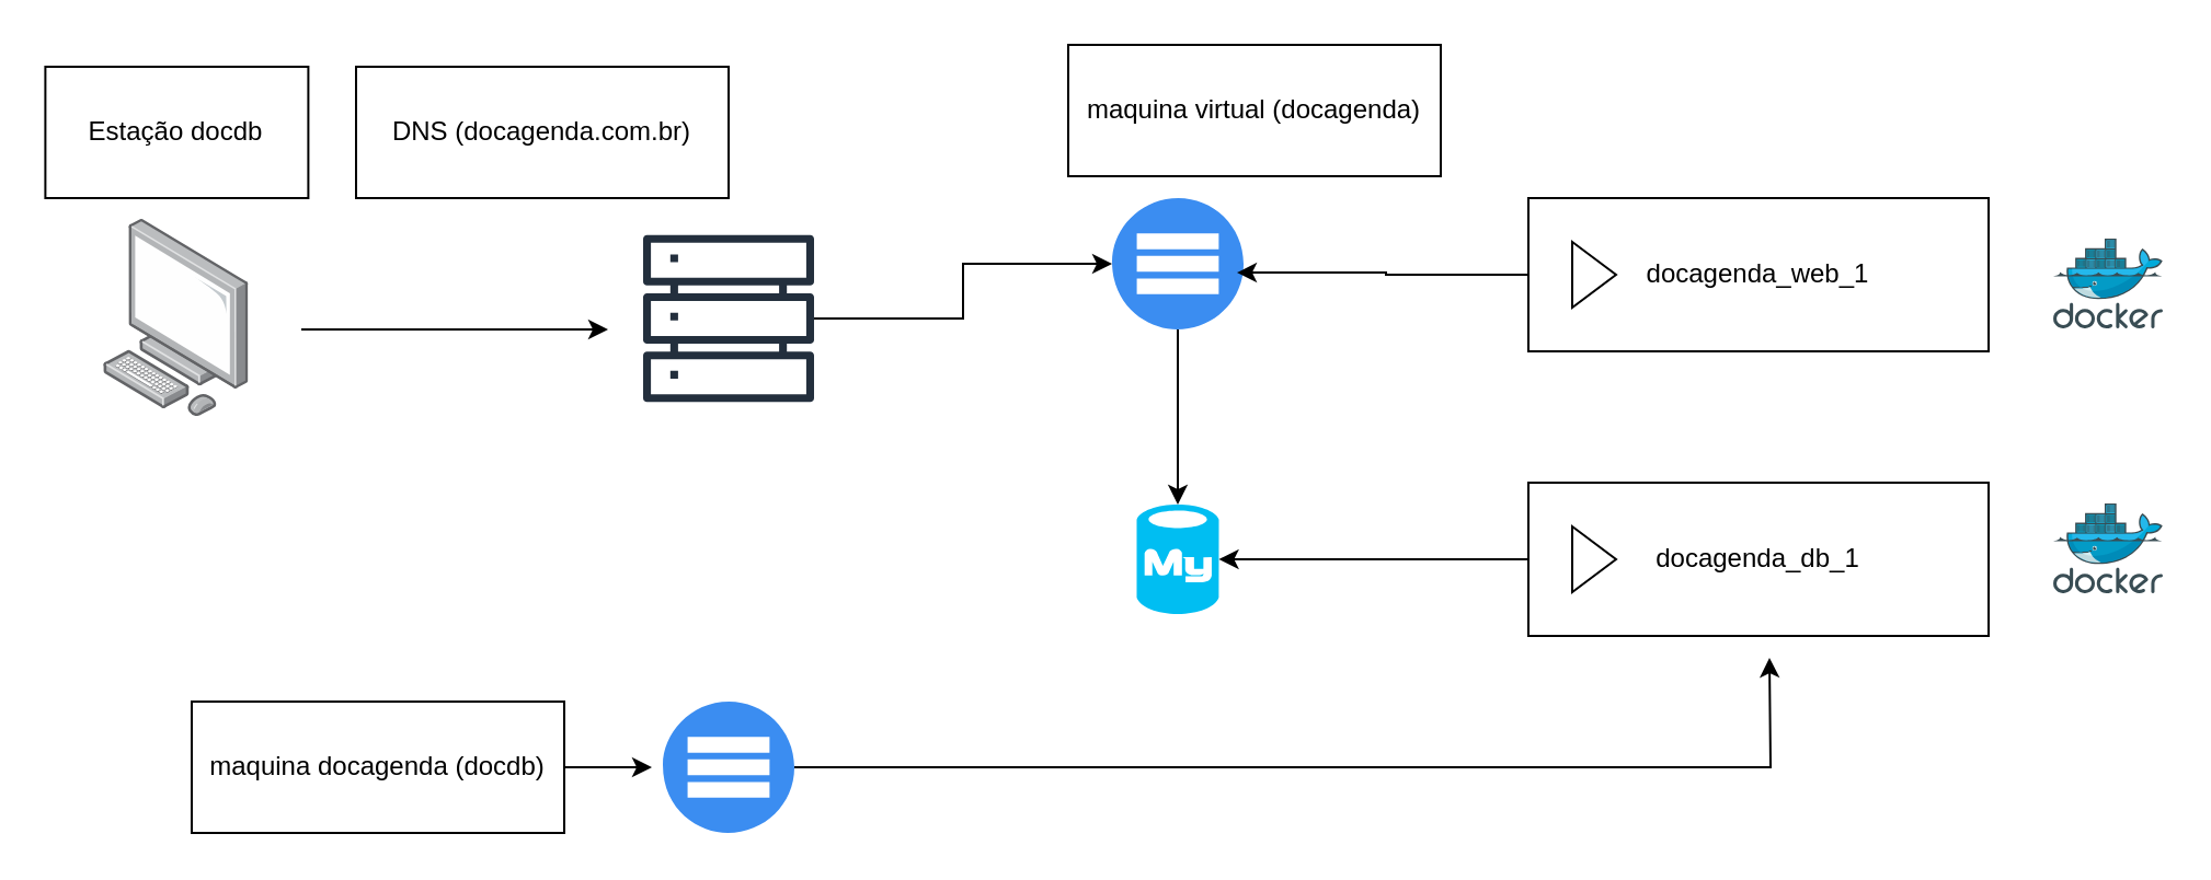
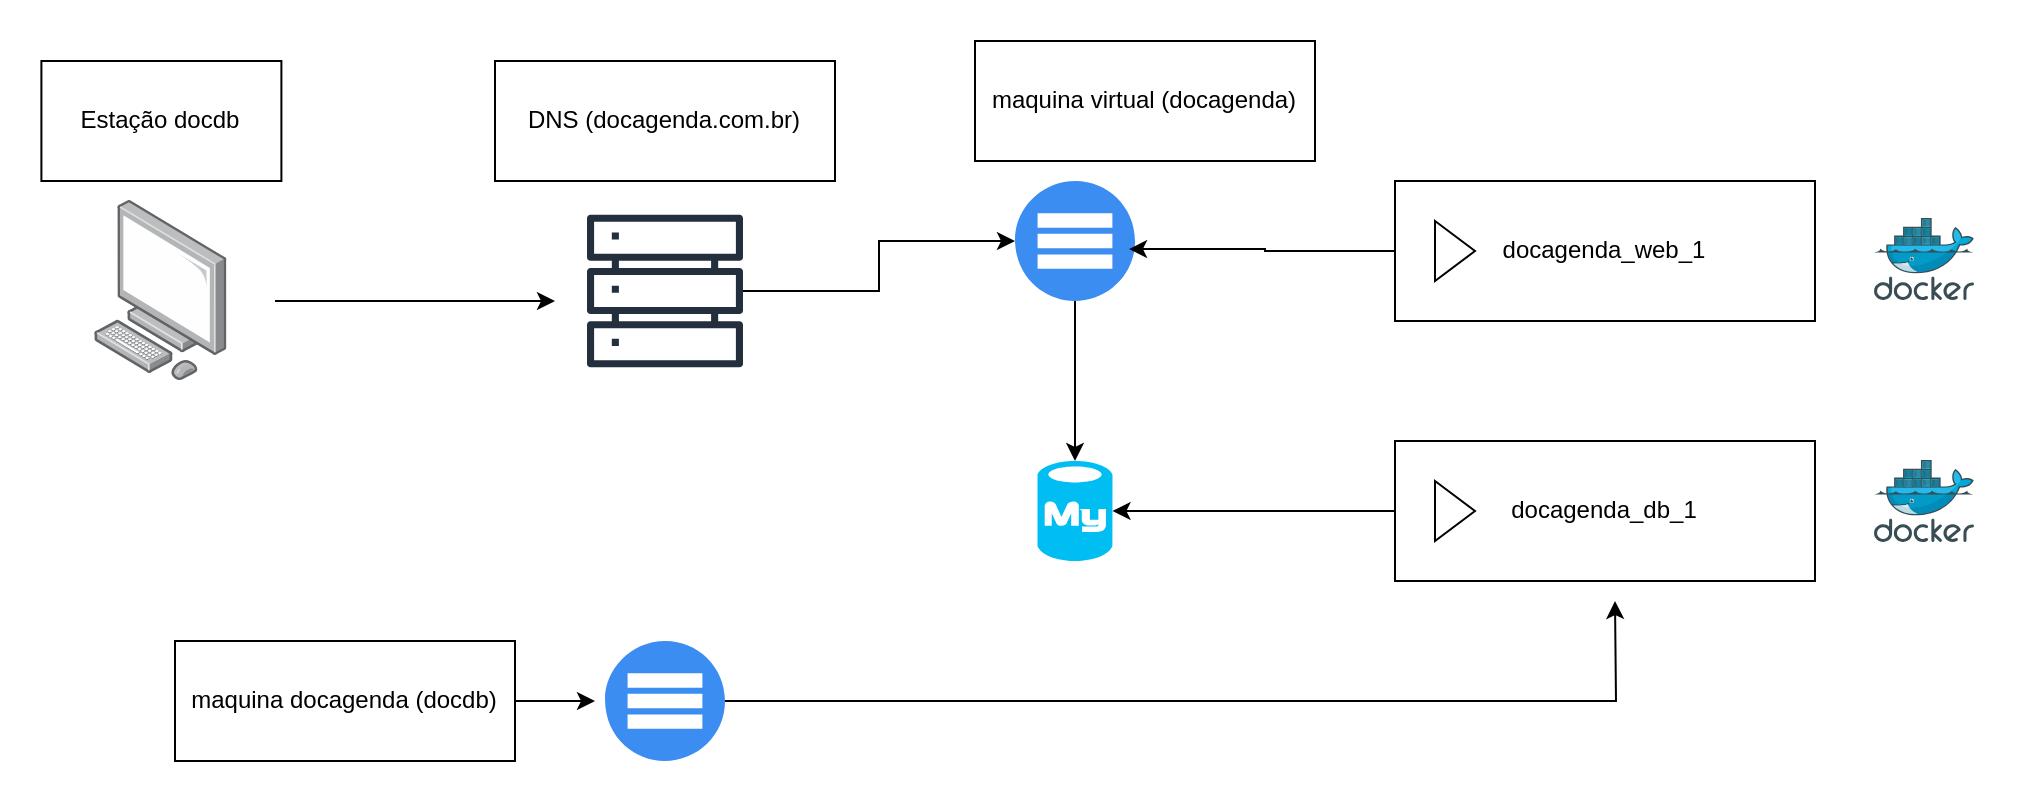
  <mxCell id="0" />
  <mxCell id="1" parent="0" />
  <mxCell id="2" value="" style="image;points=[];aspect=fixed;html=1;align=center;shadow=0;dashed=0;image=img/lib/allied_telesis/computer_and_terminals/Personal_Computer.svg;" vertex="1" parent="1"><mxGeometry x="47" y="100" width="66.41" height="90" as="geometry" /></mxCell>
  <mxCell id="3" value="Estação docdb" style="rounded=0;whiteSpace=wrap;html=1;" vertex="1" parent="1"><mxGeometry x="20.2" y="30" width="120" height="60" as="geometry" /></mxCell>
  <mxCell id="4" value="" style="sketch=0;outlineConnect=0;fontColor=#232F3E;gradientColor=none;fillColor=#232F3D;strokeColor=none;dashed=0;verticalLabelPosition=bottom;verticalAlign=top;align=center;html=1;fontSize=12;fontStyle=0;aspect=fixed;pointerEvents=1;shape=mxgraph.aws4.servers;" vertex="1" parent="1"><mxGeometry x="293" y="106" width="78" height="78" as="geometry" /></mxCell>
- <mxCell id="5" value="DNS (docagenda.com.br)" style="rounded=0;whiteSpace=wrap;html=1;" vertex="1" parent="1"><mxGeometry x="162" y="30" width="170" height="60" as="geometry" /></mxCell>
+ <mxCell id="5" value="DNS (docagenda.com.br)" style="rounded=0;whiteSpace=wrap;html=1;" vertex="1" parent="1"><mxGeometry x="247" y="30" width="170" height="60" as="geometry" /></mxCell>
  <mxCell id="6" value="" style="endArrow=classic;html=1;rounded=0;" edge="1" parent="1"><mxGeometry width="50" height="50" relative="1" as="geometry"><mxPoint x="137" y="150" as="sourcePoint" /><mxPoint x="277" y="150" as="targetPoint" /><Array as="points" /></mxGeometry></mxCell>
  <mxCell id="7" value="" style="sketch=0;html=1;aspect=fixed;strokeColor=none;shadow=0;fillColor=#3B8DF1;verticalAlign=top;labelPosition=center;verticalLabelPosition=bottom;shape=mxgraph.gcp2.servers_stacked" vertex="1" parent="1"><mxGeometry x="507" y="90" width="60" height="60" as="geometry" /></mxCell>
  <mxCell id="8" value="docagenda_web_1" style="html=1;whiteSpace=wrap;container=1;recursiveResize=0;collapsible=0;" vertex="1" parent="1"><mxGeometry x="697" y="90" width="210" height="70" as="geometry" /></mxCell>
  <mxCell id="9" value="" style="triangle;html=1;whiteSpace=wrap;" vertex="1" parent="8"><mxGeometry x="20" y="20" width="20" height="30" as="geometry" /></mxCell>
  <mxCell id="10" style="edgeStyle=orthogonalEdgeStyle;rounded=0;orthogonalLoop=1;jettySize=auto;html=1;entryX=0;entryY=0.5;entryDx=0;entryDy=0;entryPerimeter=0;" edge="1" parent="1" source="4" target="7"><mxGeometry relative="1" as="geometry" /></mxCell>
  <mxCell id="11" value="" style="verticalLabelPosition=bottom;html=1;verticalAlign=top;align=center;strokeColor=none;fillColor=#00BEF2;shape=mxgraph.azure.mysql_database;" vertex="1" parent="1"><mxGeometry x="518.25" y="230" width="37.5" height="50" as="geometry" /></mxCell>
  <mxCell id="12" value="docagenda_db_1" style="html=1;whiteSpace=wrap;container=1;recursiveResize=0;collapsible=0;" vertex="1" parent="1"><mxGeometry x="697" y="220" width="210" height="70" as="geometry" /></mxCell>
  <mxCell id="13" value="" style="triangle;html=1;whiteSpace=wrap;" vertex="1" parent="12"><mxGeometry x="20" y="20" width="20" height="30" as="geometry" /></mxCell>
  <mxCell id="14" style="edgeStyle=orthogonalEdgeStyle;rounded=0;orthogonalLoop=1;jettySize=auto;html=1;entryX=0.5;entryY=0;entryDx=0;entryDy=0;entryPerimeter=0;" edge="1" parent="1" source="7" target="11"><mxGeometry relative="1" as="geometry" /></mxCell>
  <mxCell id="15" style="edgeStyle=orthogonalEdgeStyle;rounded=0;orthogonalLoop=1;jettySize=auto;html=1;entryX=1;entryY=0.5;entryDx=0;entryDy=0;entryPerimeter=0;" edge="1" parent="1" source="12" target="11"><mxGeometry relative="1" as="geometry"><mxPoint x="567" y="260" as="targetPoint" /></mxGeometry></mxCell>
  <mxCell id="16" style="edgeStyle=orthogonalEdgeStyle;rounded=0;orthogonalLoop=1;jettySize=auto;html=1;" edge="1" parent="1" source="17"><mxGeometry relative="1" as="geometry"><mxPoint x="807" y="300" as="targetPoint" /></mxGeometry></mxCell>
  <mxCell id="17" value="" style="sketch=0;html=1;aspect=fixed;strokeColor=none;shadow=0;fillColor=#3B8DF1;verticalAlign=top;labelPosition=center;verticalLabelPosition=bottom;shape=mxgraph.gcp2.servers_stacked" vertex="1" parent="1"><mxGeometry x="302" y="320" width="60" height="60" as="geometry" /></mxCell>
  <mxCell id="18" style="edgeStyle=orthogonalEdgeStyle;rounded=0;orthogonalLoop=1;jettySize=auto;html=1;entryX=0.95;entryY=0.567;entryDx=0;entryDy=0;entryPerimeter=0;" edge="1" parent="1" source="8" target="7"><mxGeometry relative="1" as="geometry" /></mxCell>
  <mxCell id="19" value="maquina virtual (docagenda)" style="rounded=0;whiteSpace=wrap;html=1;" vertex="1" parent="1"><mxGeometry x="487" y="20" width="170" height="60" as="geometry" /></mxCell>
  <mxCell id="20" style="edgeStyle=orthogonalEdgeStyle;rounded=0;orthogonalLoop=1;jettySize=auto;html=1;" edge="1" parent="1" source="21"><mxGeometry relative="1" as="geometry"><mxPoint x="297" y="350" as="targetPoint" /></mxGeometry></mxCell>
  <mxCell id="21" value="maquina docagenda (docdb)" style="rounded=0;whiteSpace=wrap;html=1;" vertex="1" parent="1"><mxGeometry x="87" y="320" width="170" height="60" as="geometry" /></mxCell>
  <mxCell id="22" value="" style="image;sketch=0;aspect=fixed;html=1;points=[];align=center;fontSize=12;image=img/lib/mscae/Docker.svg;" vertex="1" parent="1"><mxGeometry x="937" y="109" width="50" height="41" as="geometry" /></mxCell>
  <mxCell id="23" value="" style="image;sketch=0;aspect=fixed;html=1;points=[];align=center;fontSize=12;image=img/lib/mscae/Docker.svg;" vertex="1" parent="1"><mxGeometry x="937" y="230" width="50" height="41" as="geometry" /></mxCell>
